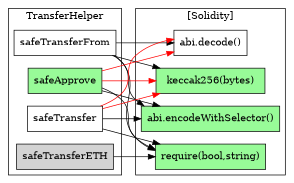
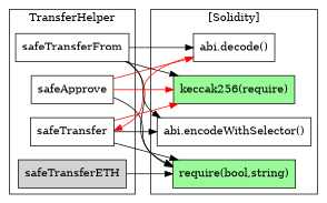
  strict digraph {
    rankdir=LR
    node [fillcolor=palegreen shape=box style=filled]
    edge [color=black]
    n1 [fillcolor=white label=safeTransferFrom]
-   n2 [label=safeApprove]
+   n2 [fillcolor=white label=safeApprove]
    n3 [fillcolor=white label=safeTransfer]
    n4 [fillcolor=lightgrey label=safeTransferETH]
-   "keccak256(bytes)"
+   "keccak256(bytes)" [label="keccak256(require)"]
    "require(bool,string)"
-   "abi.encodeWithSelector()"
+   "abi.encodeWithSelector()" [fillcolor=white]
    "abi.decode()" [fillcolor=white]
    subgraph cluster_1 {
      label=TransferHelper
      n1
      n2
      n3
      n4
    }
    subgraph cluster_2 {
      label="[Solidity]"
      "keccak256(bytes)"
      "require(bool,string)"
      "abi.encodeWithSelector()"
      "abi.decode()"
    }
    n1 -> "keccak256(bytes)"
    n1 -> "require(bool,string)"
    n1 -> "abi.encodeWithSelector()"
    n1 -> "abi.decode()"
    n2 -> "keccak256(bytes)" [color=red]
    n2 -> "require(bool,string)"
-   n2 -> "abi.encodeWithSelector()"
    n2 -> "abi.decode()" [color=red]
    n3 -> "keccak256(bytes)" [color=red]
    n3 -> "require(bool,string)"
    n3 -> "abi.encodeWithSelector()"
-   n3 -> "abi.decode()" [color=red]
+   "abi.decode()" -> n3 [color=red]
    n4 -> "require(bool,string)"
  }
